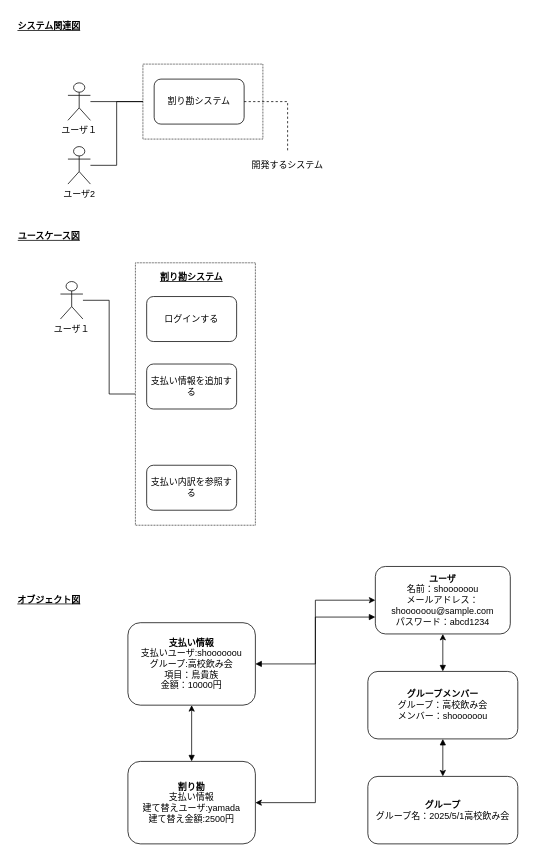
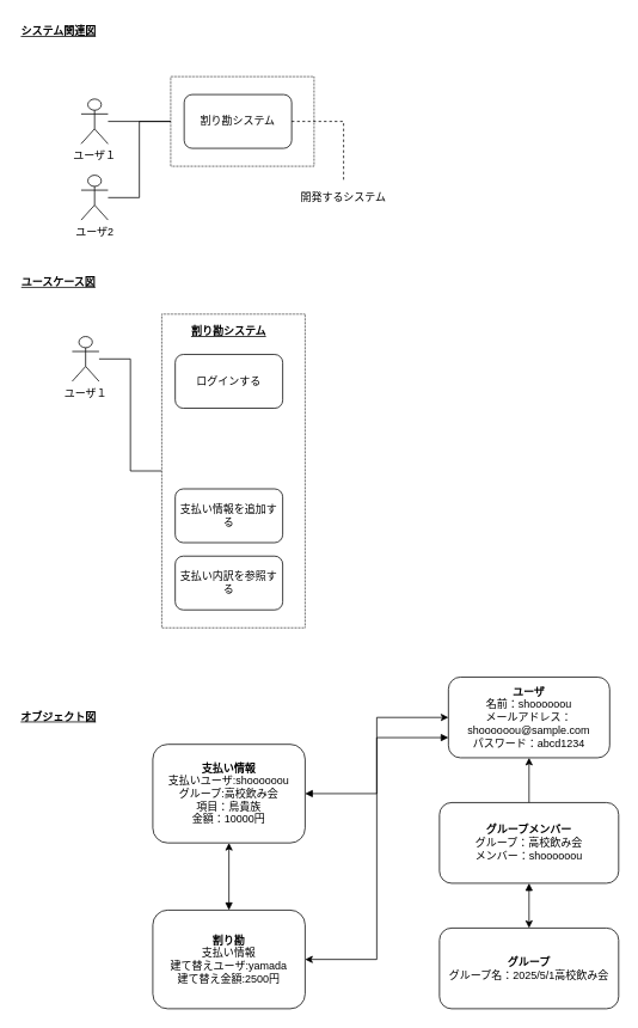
  <mxCell id="0" />
  <mxCell id="1" parent="0" />
  <mxCell id="2" value="&lt;b&gt;&lt;u&gt;システム関連図&lt;/u&gt;&lt;/b&gt;" style="text;html=1;strokeColor=none;fillColor=none;align=center;verticalAlign=middle;whiteSpace=wrap;rounded=0;" vertex="1" parent="1"><mxGeometry x="20" y="20" width="90" height="30" as="geometry" /></mxCell>
  <mxCell id="3" style="edgeStyle=orthogonalEdgeStyle;rounded=0;orthogonalLoop=1;jettySize=auto;html=1;entryX=0;entryY=0.5;entryDx=0;entryDy=0;" edge="1" parent="1" source="4" target="6"><mxGeometry relative="1" as="geometry" /></mxCell>
  <mxCell id="4" value="ユーザ１" style="shape=umlActor;verticalLabelPosition=bottom;labelBackgroundColor=#ffffff;verticalAlign=top;html=1;outlineConnect=0;" vertex="1" parent="1"><mxGeometry x="90" y="110" width="30" height="50" as="geometry" /></mxCell>
  <mxCell id="5" value="" style="rounded=0;whiteSpace=wrap;html=1;dashed=1;dashPattern=1 1;labelBackgroundColor=none;" vertex="1" parent="1"><mxGeometry x="190" y="85" width="160" height="100" as="geometry" /></mxCell>
  <mxCell id="6" value="割り勘システム" style="rounded=1;whiteSpace=wrap;html=1;" vertex="1" parent="1"><mxGeometry x="205" y="105" width="120" height="60" as="geometry" /></mxCell>
  <mxCell id="7" style="edgeStyle=orthogonalEdgeStyle;rounded=0;orthogonalLoop=1;jettySize=auto;html=1;entryX=1;entryY=0.5;entryDx=0;entryDy=0;startArrow=none;startFill=0;strokeColor=#000000;endArrow=none;endFill=0;dashed=1;" edge="1" parent="1" source="8" target="6"><mxGeometry relative="1" as="geometry" /></mxCell>
  <mxCell id="8" value="開発するシステム" style="text;html=1;strokeColor=none;fillColor=none;align=center;verticalAlign=middle;whiteSpace=wrap;rounded=0;" vertex="1" parent="1"><mxGeometry x="313" y="200" width="140" height="40" as="geometry" /></mxCell>
  <mxCell id="9" style="edgeStyle=orthogonalEdgeStyle;rounded=0;orthogonalLoop=1;jettySize=auto;html=1;entryX=0;entryY=0.5;entryDx=0;entryDy=0;startArrow=none;startFill=0;endArrow=none;endFill=0;strokeColor=#000000;" edge="1" parent="1" source="10" target="5"><mxGeometry relative="1" as="geometry" /></mxCell>
  <mxCell id="10" value="ユーザ2" style="shape=umlActor;verticalLabelPosition=bottom;labelBackgroundColor=#ffffff;verticalAlign=top;html=1;outlineConnect=0;" vertex="1" parent="1"><mxGeometry x="90" y="195" width="30" height="50" as="geometry" /></mxCell>
  <mxCell id="11" value="&lt;b&gt;&lt;u&gt;ユースケース図&lt;/u&gt;&lt;/b&gt;" style="text;html=1;strokeColor=none;fillColor=none;align=center;verticalAlign=middle;whiteSpace=wrap;rounded=0;" vertex="1" parent="1"><mxGeometry x="20" y="300" width="90" height="30" as="geometry" /></mxCell>
  <mxCell id="12" style="edgeStyle=orthogonalEdgeStyle;rounded=0;orthogonalLoop=1;jettySize=auto;html=1;entryX=0;entryY=0.5;entryDx=0;entryDy=0;startArrow=none;startFill=0;endArrow=none;endFill=0;strokeColor=#000000;" edge="1" parent="1" source="13" target="14"><mxGeometry relative="1" as="geometry" /></mxCell>
  <mxCell id="13" value="ユーザ１" style="shape=umlActor;verticalLabelPosition=bottom;labelBackgroundColor=#ffffff;verticalAlign=top;html=1;outlineConnect=0;" vertex="1" parent="1"><mxGeometry x="80" y="375" width="30" height="50" as="geometry" /></mxCell>
  <mxCell id="14" value="" style="rounded=0;whiteSpace=wrap;html=1;dashed=1;dashPattern=1 1;labelBackgroundColor=none;" vertex="1" parent="1"><mxGeometry x="180" y="350" width="160" height="350" as="geometry" /></mxCell>
  <mxCell id="15" value="&lt;b&gt;&lt;u&gt;割り勘システム&lt;/u&gt;&lt;/b&gt;" style="text;html=1;strokeColor=none;fillColor=none;align=center;verticalAlign=middle;whiteSpace=wrap;rounded=0;" vertex="1" parent="1"><mxGeometry x="185" y="350" width="140" height="40" as="geometry" /></mxCell>
  <mxCell id="16" value="ログインする" style="rounded=1;whiteSpace=wrap;html=1;" vertex="1" parent="1"><mxGeometry x="195" y="395" width="120" height="60" as="geometry" /></mxCell>
- <mxCell id="17" value="支払い情報を追加する" style="rounded=1;whiteSpace=wrap;html=1;" vertex="1" parent="1"><mxGeometry x="195" y="485" width="120" height="60" as="geometry" /></mxCell>
+ <mxCell id="17" value="支払い情報を追加する" style="rounded=1;whiteSpace=wrap;html=1;" vertex="1" parent="1"><mxGeometry x="195" y="545" width="120" height="60" as="geometry" /></mxCell>
  <mxCell id="18" value="支払い内訳を参照する" style="rounded=1;whiteSpace=wrap;html=1;" vertex="1" parent="1"><mxGeometry x="195" y="620" width="120" height="60" as="geometry" /></mxCell>
  <mxCell id="19" value="&lt;b&gt;&lt;u&gt;オブジェクト図&lt;/u&gt;&lt;/b&gt;" style="text;html=1;strokeColor=none;fillColor=none;align=center;verticalAlign=middle;whiteSpace=wrap;rounded=0;" vertex="1" parent="1"><mxGeometry x="20" y="785" width="90" height="30" as="geometry" /></mxCell>
  <mxCell id="20" style="edgeStyle=orthogonalEdgeStyle;rounded=0;orthogonalLoop=1;jettySize=auto;html=1;startArrow=classic;startFill=1;endArrow=block;endFill=1;strokeColor=#000000;" edge="1" parent="1" source="21" target="29"><mxGeometry relative="1" as="geometry" /></mxCell>
  <mxCell id="21" value="&lt;b&gt;支払い情報&lt;/b&gt;&lt;br&gt;支払いユーザ:shoooooou&lt;br&gt;グループ:高校飲み会&lt;br&gt;項目：鳥貴族&lt;br&gt;金額：10000円" style="rounded=1;whiteSpace=wrap;html=1;" vertex="1" parent="1"><mxGeometry x="170" y="830" width="170" height="110" as="geometry" /></mxCell>
- <mxCell id="22" style="edgeStyle=orthogonalEdgeStyle;rounded=0;orthogonalLoop=1;jettySize=auto;html=1;entryX=0.5;entryY=0;entryDx=0;entryDy=0;startArrow=classic;startFill=1;endArrow=block;endFill=1;strokeColor=#000000;" edge="1" parent="1" source="24" target="27"><mxGeometry relative="1" as="geometry" /></mxCell>
+ <mxCell id="22" style="edgeStyle=orthogonalEdgeStyle;rounded=0;orthogonalLoop=1;jettySize=auto;html=1;entryX=0.5;entryY=0;entryDx=0;entryDy=0;startArrow=classic;startFill=1;endArrow=none;endFill=1;strokeColor=#000000;" edge="1" parent="1" source="24" target="27"><mxGeometry relative="1" as="geometry" /></mxCell>
  <mxCell id="23" style="edgeStyle=orthogonalEdgeStyle;rounded=0;orthogonalLoop=1;jettySize=auto;html=1;startArrow=classic;startFill=1;endArrow=block;endFill=1;strokeColor=#000000;" edge="1" parent="1" source="24" target="21"><mxGeometry relative="1" as="geometry" /></mxCell>
  <mxCell id="24" value="&lt;b&gt;ユーザ&lt;br&gt;&lt;/b&gt;名前：shoooooou&lt;br&gt;メールアドレス：shoooooou@sample.com&lt;br&gt;パスワード：abcd1234" style="rounded=1;whiteSpace=wrap;html=1;" vertex="1" parent="1"><mxGeometry x="500" y="755" width="180" height="90" as="geometry" /></mxCell>
  <mxCell id="25" style="edgeStyle=orthogonalEdgeStyle;rounded=0;orthogonalLoop=1;jettySize=auto;html=1;startArrow=classic;startFill=1;endArrow=block;endFill=1;strokeColor=#000000;" edge="1" parent="1" source="26" target="27"><mxGeometry relative="1" as="geometry" /></mxCell>
  <mxCell id="26" value="&lt;b&gt;グループ&lt;br&gt;&lt;/b&gt;グループ名：2025/5/1高校飲み会" style="rounded=1;whiteSpace=wrap;html=1;" vertex="1" parent="1"><mxGeometry x="490" y="1035" width="200" height="90" as="geometry" /></mxCell>
  <mxCell id="27" value="&lt;b&gt;グループメンバー&lt;/b&gt;&lt;br&gt;グループ：高校飲み会&lt;br&gt;メンバー：shoooooou" style="rounded=1;whiteSpace=wrap;html=1;" vertex="1" parent="1"><mxGeometry x="490" y="895" width="200" height="90" as="geometry" /></mxCell>
  <mxCell id="28" style="edgeStyle=orthogonalEdgeStyle;rounded=0;orthogonalLoop=1;jettySize=auto;html=1;entryX=0;entryY=0.75;entryDx=0;entryDy=0;startArrow=classic;startFill=1;endArrow=block;endFill=1;strokeColor=#000000;" edge="1" parent="1" source="29" target="24"><mxGeometry relative="1" as="geometry" /></mxCell>
  <mxCell id="29" value="&lt;b&gt;割り勘&lt;br&gt;&lt;/b&gt;支払い情報&lt;br&gt;建て替えユーザ:yamada&lt;br&gt;建て替え金額:2500円" style="rounded=1;whiteSpace=wrap;html=1;" vertex="1" parent="1"><mxGeometry x="170" y="1015" width="170" height="110" as="geometry" /></mxCell>
